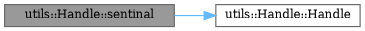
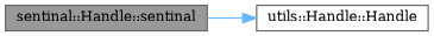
  digraph {
    rankdir=LR
    fontname="DejaVu Serif"
    node [fontname="DejaVu Serif" fontsize=10 shape=box style=filled]
-   n1 [color=gray40 fillcolor=grey60 fontcolor=black height=0.2 label="utils::Handle::sentinal" width=0.4]
+   n1 [color=gray40 fillcolor=grey60 fontcolor=black height=0.2 label="sentinal::Handle::sentinal" width=0.4]
    n2 [color=grey40 fillcolor=white height=0.2 label="utils::Handle::Handle" width=0.4]
    n1 -> n2 [color=steelblue1 fontname="DejaVu Serif" fontsize=10 labelfontname=Helvetica labelfontsize=10 style=solid]
  }
